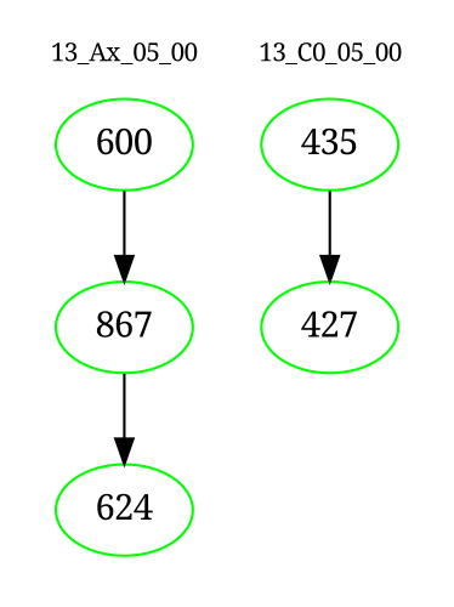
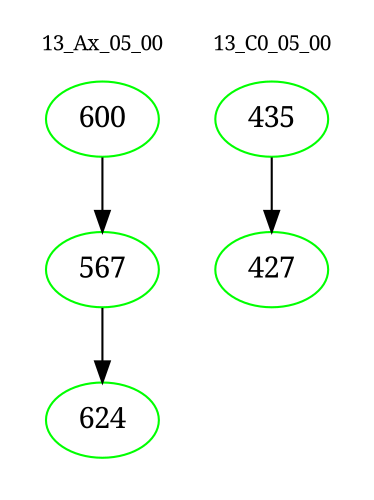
  digraph {
    fontname="Noto Serif"
    node [color=green fontname="Noto Serif"]
    edge [color=black fontname="Noto Serif"]
    n1 [label=600]
-   n2 [label=867]
+   n2 [label=567]
    n3 [label=624]
    n4 [label=435]
    n5 [label=427]
    subgraph cluster_1 {
      color=white
      fontsize=10
      label="13_Ax_05_00"
      n1
      n2
      n3
    }
    subgraph cluster_2 {
      color=white
      fontsize=10
      label="13_C0_05_00"
      n4
      n5
    }
    n1 -> n2
    n2 -> n3
    n4 -> n5
  }
